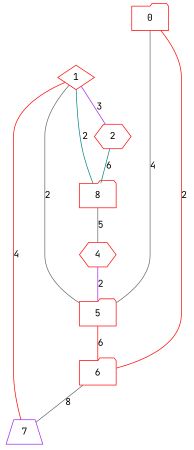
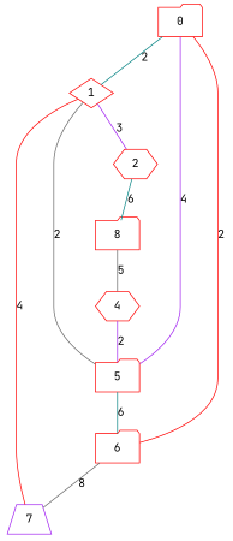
  graph {
    fontname="JetBrains Mono"
    node [color=red fontname="JetBrains Mono" shape=folder weight=1]
    edge [color=gray40 fontname="JetBrains Mono"]
    1 [shape=diamond]
    0
    5
    6
    2 [shape=hexagon]
    7 [color=purple shape=trapezium weight=4]
    n7 [label=8]
    4 [shape=hexagon]
    1 -- 5 [label=2]
    1 -- 2 [color=purple label=3]
    1 -- 7 [color=red label=4]
-   n7 -- 1 [color=teal label=2]
-   0 -- 5 [label=4]
+   0 -- 1 [color=teal label=2]
+   0 -- 5 [color=purple label=4]
    0 -- 6 [color=red label=2]
-   5 -- 6 [color=red label=6]
+   5 -- 6 [color=teal label=6]
    6 -- 7 [label=8]
    2 -- n7 [color=teal label=6]
    n7 -- 4 [label=5]
    4 -- 5 [color=purple label=2]
  }
